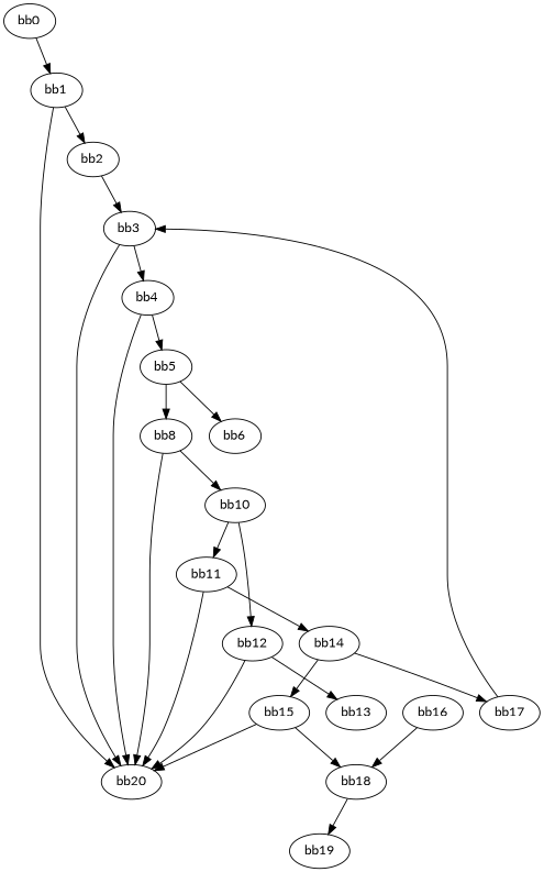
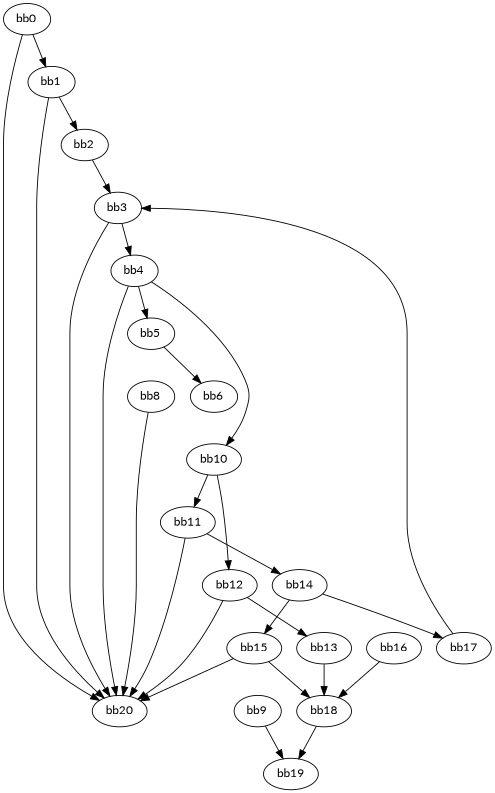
  digraph {
    fontname=Lato
    node [fontname=Lato]
    edge [fontname=Lato]
    n1 [label="bb0\l"]
    n2 [label="bb1\l"]
    n3 [label="bb20\l"]
    n4 [label="bb2\l"]
    n5 [label="bb3\l"]
    n6 [label="bb4\l"]
    n7 [label="bb5\l"]
    n8 [label="bb6\l"]
    n9 [label="bb8\l"]
    n10 [label="bb10\l"]
+   n11 [label="bb9\l"]
    n12 [label="bb19\l"]
    n13 [label="bb11\l"]
    n14 [label="bb12\l"]
    n15 [label="bb14\l"]
    n16 [label="bb13\l"]
    n17 [label="bb15\l"]
    n18 [label="bb17\l"]
    n19 [label="bb18\l"]
    n20 [label="bb16\l"]
    n1 -> n2
+   n1 -> n3
    n2 -> n3
    n2 -> n4
    n4 -> n5
    n5 -> n3
    n5 -> n6
    n6 -> n3
    n6 -> n7
    n7 -> n8
-   n7 -> n9
    n9 -> n3
-   n9 -> n10
+   n6 -> n10
    n10 -> n13
    n10 -> n14
+   n11 -> n12
    n13 -> n3
    n13 -> n15
    n14 -> n3
    n14 -> n16
    n15 -> n17
    n15 -> n18
+   n16 -> n19
    n17 -> n3
    n17 -> n19
    n18 -> n5
    n19 -> n12
    n20 -> n19
  }
